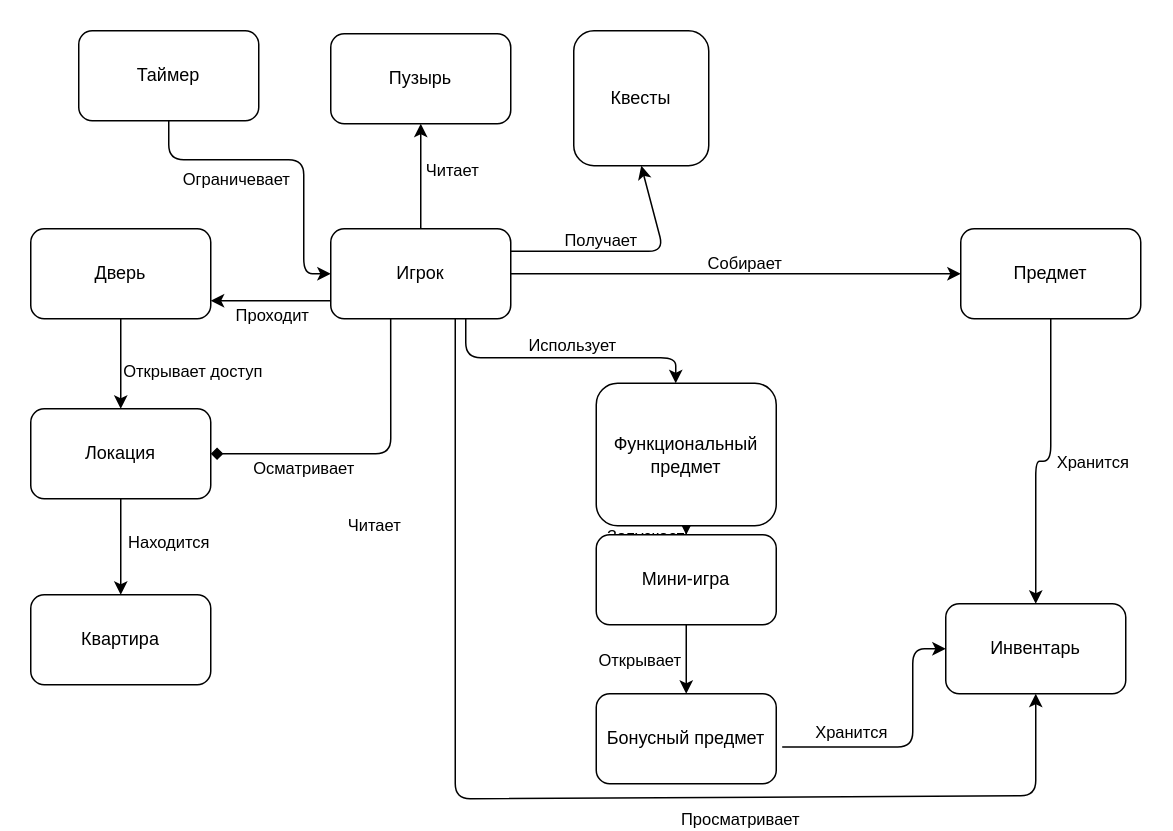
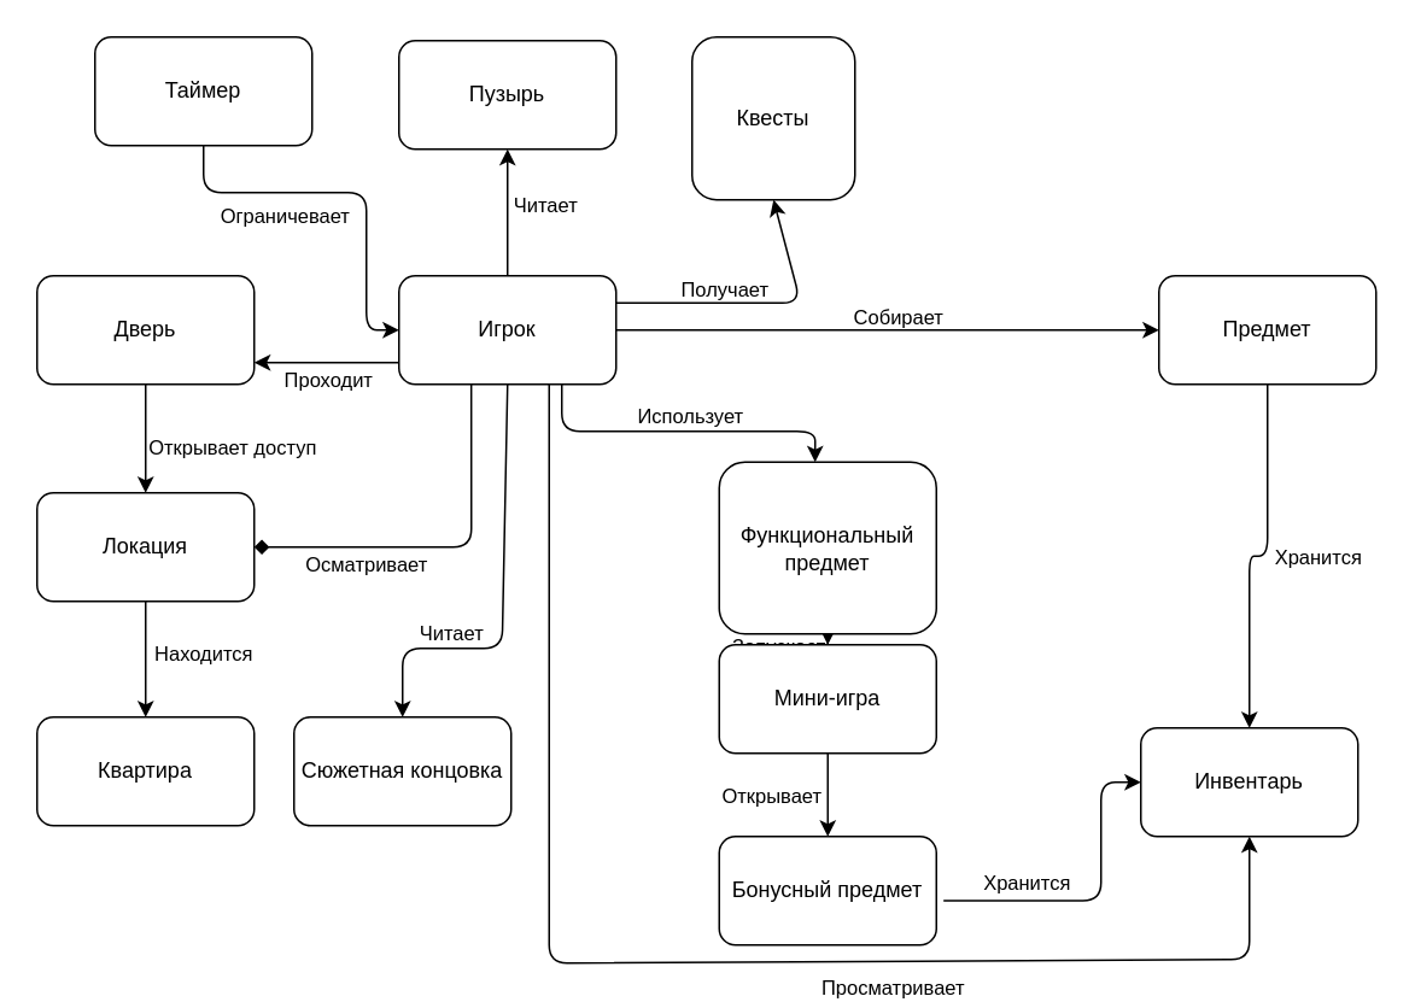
  <mxCell id="0" />
  <mxCell id="1" parent="0" />
  <mxCell id="2" style="edgeStyle=orthogonalEdgeStyle;rounded=1;orthogonalLoop=1;jettySize=auto;html=1;exitX=1;exitY=0.5;exitDx=0;exitDy=0;labelBackgroundColor=none;fontColor=default;" parent="1" source="10" target="13" edge="1"><mxGeometry relative="1" as="geometry" /></mxCell>
  <mxCell id="3" value="Собирает" style="edgeLabel;html=1;align=center;verticalAlign=middle;resizable=0;points=[];rounded=1;labelBackgroundColor=none;" parent="2" vertex="1" connectable="0"><mxGeometry x="0.2" y="3" relative="1" as="geometry"><mxPoint x="-25" y="-5" as="offset" /></mxGeometry></mxCell>
  <mxCell id="4" value="" style="edgeStyle=orthogonalEdgeStyle;rounded=1;orthogonalLoop=1;jettySize=auto;html=1;labelBackgroundColor=none;fontColor=default;" parent="1" edge="1"><mxGeometry relative="1" as="geometry"><mxPoint x="220" y="200" as="sourcePoint" /><mxPoint x="140" y="200" as="targetPoint" /></mxGeometry></mxCell>
  <mxCell id="5" value="Проходит" style="edgeLabel;html=1;align=center;verticalAlign=middle;resizable=0;points=[];rounded=1;labelBackgroundColor=none;" parent="4" vertex="1" connectable="0"><mxGeometry x="-0.05" y="-2" relative="1" as="geometry"><mxPoint x="-2" y="11" as="offset" /></mxGeometry></mxCell>
  <mxCell id="6" value="" style="edgeStyle=orthogonalEdgeStyle;rounded=1;orthogonalLoop=1;jettySize=auto;html=1;exitX=0.75;exitY=1;exitDx=0;exitDy=0;labelBackgroundColor=none;fontColor=default;" parent="1" source="10" target="19" edge="1"><mxGeometry relative="1" as="geometry"><mxPoint x="280" y="232" as="sourcePoint" /><Array as="points"><mxPoint x="310" y="238" /><mxPoint x="450" y="238" /></Array></mxGeometry></mxCell>
  <mxCell id="7" value="Использует" style="edgeLabel;html=1;align=center;verticalAlign=middle;resizable=0;points=[];rounded=1;labelBackgroundColor=none;" parent="6" vertex="1" connectable="0"><mxGeometry x="0.05" y="1" relative="1" as="geometry"><mxPoint y="-8" as="offset" /></mxGeometry></mxCell>
  <mxCell id="8" value="" style="edgeStyle=orthogonalEdgeStyle;rounded=1;orthogonalLoop=1;jettySize=auto;html=1;labelBackgroundColor=none;fontColor=default;" parent="1" source="10" target="27" edge="1"><mxGeometry relative="1" as="geometry" /></mxCell>
  <mxCell id="9" value="Читает" style="edgeLabel;html=1;align=center;verticalAlign=middle;resizable=0;points=[];rounded=1;labelBackgroundColor=none;" parent="8" vertex="1" connectable="0"><mxGeometry x="0.2" relative="1" as="geometry"><mxPoint x="20" y="2" as="offset" /></mxGeometry></mxCell>
  <mxCell id="10" value="Игрок" style="rounded=1;whiteSpace=wrap;html=1;labelBackgroundColor=none;" parent="1" vertex="1"><mxGeometry x="220" y="152" width="120" height="60" as="geometry" /></mxCell>
  <mxCell id="11" value="" style="edgeStyle=orthogonalEdgeStyle;rounded=1;orthogonalLoop=1;jettySize=auto;html=1;labelBackgroundColor=none;fontColor=default;" parent="1" source="13" target="22" edge="1"><mxGeometry relative="1" as="geometry" /></mxCell>
  <mxCell id="12" value="Хранится" style="edgeLabel;html=1;align=center;verticalAlign=middle;resizable=0;points=[];rounded=1;labelBackgroundColor=none;" parent="11" vertex="1" connectable="0"><mxGeometry x="-0.059" y="2" relative="1" as="geometry"><mxPoint x="25" y="1" as="offset" /></mxGeometry></mxCell>
  <mxCell id="13" value="Предмет" style="rounded=1;whiteSpace=wrap;html=1;labelBackgroundColor=none;" parent="1" vertex="1"><mxGeometry x="640" y="152" width="120" height="60" as="geometry" /></mxCell>
  <mxCell id="14" value="" style="edgeStyle=orthogonalEdgeStyle;rounded=1;orthogonalLoop=1;jettySize=auto;html=1;labelBackgroundColor=none;fontColor=default;" parent="1" source="16" target="21" edge="1"><mxGeometry relative="1" as="geometry" /></mxCell>
  <mxCell id="15" value="Открывает доступ" style="edgeLabel;html=1;align=center;verticalAlign=middle;resizable=0;points=[];rounded=1;labelBackgroundColor=none;" parent="14" vertex="1" connectable="0"><mxGeometry x="-0.033" y="1" relative="1" as="geometry"><mxPoint x="46" y="5" as="offset" /></mxGeometry></mxCell>
  <mxCell id="16" value="Дверь" style="rounded=1;whiteSpace=wrap;html=1;labelBackgroundColor=none;" parent="1" vertex="1"><mxGeometry x="20" y="152" width="120" height="60" as="geometry" /></mxCell>
  <mxCell id="17" value="" style="edgeStyle=orthogonalEdgeStyle;rounded=1;orthogonalLoop=1;jettySize=auto;html=1;labelBackgroundColor=none;fontColor=default;" parent="1" source="19" target="26" edge="1"><mxGeometry relative="1" as="geometry" /></mxCell>
  <mxCell id="18" value="Запускает" style="edgeLabel;html=1;align=center;verticalAlign=middle;resizable=0;points=[];rounded=1;labelBackgroundColor=none;" parent="17" vertex="1" connectable="0"><mxGeometry x="-0.086" y="-1" relative="1" as="geometry"><mxPoint x="-29" as="offset" /></mxGeometry></mxCell>
  <mxCell id="19" value="Функциональный предмет" style="rounded=1;whiteSpace=wrap;html=1;labelBackgroundColor=none;" parent="1" vertex="1"><mxGeometry x="397" y="255" width="120" height="95" as="geometry" /></mxCell>
  <mxCell id="20" value="" style="edgeStyle=orthogonalEdgeStyle;rounded=0;orthogonalLoop=1;jettySize=auto;html=1;labelBackgroundColor=none;fontColor=default;" edge="1" parent="1" source="21" target="35"><mxGeometry relative="1" as="geometry" /></mxCell>
  <mxCell id="21" value="Локация" style="rounded=1;whiteSpace=wrap;html=1;labelBackgroundColor=none;" parent="1" vertex="1"><mxGeometry x="20" y="272" width="120" height="60" as="geometry" /></mxCell>
  <mxCell id="22" value="Инвентарь" style="rounded=1;whiteSpace=wrap;html=1;labelBackgroundColor=none;" parent="1" vertex="1"><mxGeometry x="630" y="402" width="120" height="60" as="geometry" /></mxCell>
  <mxCell id="23" value="" style="edgeStyle=orthogonalEdgeStyle;rounded=1;orthogonalLoop=1;jettySize=auto;html=1;labelBackgroundColor=none;fontColor=default;exitX=1.033;exitY=0.592;exitDx=0;exitDy=0;exitPerimeter=0;" parent="1" source="42" target="22" edge="1"><mxGeometry relative="1" as="geometry"><Array as="points"><mxPoint x="608" y="498" /><mxPoint x="608" y="432" /></Array></mxGeometry></mxCell>
  <mxCell id="24" value="Хранится" style="edgeLabel;html=1;align=center;verticalAlign=middle;resizable=0;points=[];rounded=1;labelBackgroundColor=none;" parent="23" vertex="1" connectable="0"><mxGeometry x="-0.187" y="4" relative="1" as="geometry"><mxPoint x="-25" y="-6" as="offset" /></mxGeometry></mxCell>
  <mxCell id="25" value="" style="edgeStyle=orthogonalEdgeStyle;rounded=0;orthogonalLoop=1;jettySize=auto;html=1;labelBackgroundColor=none;fontColor=default;" edge="1" parent="1" source="26" target="42"><mxGeometry relative="1" as="geometry" /></mxCell>
  <mxCell id="26" value="Мини-игра" style="rounded=1;whiteSpace=wrap;html=1;labelBackgroundColor=none;" parent="1" vertex="1"><mxGeometry x="397" y="356" width="120" height="60" as="geometry" /></mxCell>
  <mxCell id="27" value="Пузырь" style="rounded=1;whiteSpace=wrap;html=1;labelBackgroundColor=none;" parent="1" vertex="1"><mxGeometry x="220" y="22" width="120" height="60" as="geometry" /></mxCell>
  <mxCell id="28" value="" style="endArrow=diamond;html=1;rounded=1;entryX=1;entryY=0.5;entryDx=0;entryDy=0;exitX=0.333;exitY=1;exitDx=0;exitDy=0;exitPerimeter=0;labelBackgroundColor=none;fontColor=default;" parent="1" source="10" target="21" edge="1"><mxGeometry width="50" height="50" relative="1" as="geometry"><mxPoint x="290" y="302" as="sourcePoint" /><mxPoint x="240" y="252" as="targetPoint" /><Array as="points"><mxPoint x="260" y="302" /></Array></mxGeometry></mxCell>
  <mxCell id="29" value="Осматривает" style="edgeLabel;html=1;align=center;verticalAlign=middle;resizable=0;points=[];rounded=1;labelBackgroundColor=none;" parent="28" vertex="1" connectable="0"><mxGeometry x="0.248" y="4" relative="1" as="geometry"><mxPoint x="-18" y="5" as="offset" /></mxGeometry></mxCell>
  <mxCell id="30" value="" style="endArrow=classic;html=1;rounded=1;exitX=0.5;exitY=1;exitDx=0;exitDy=0;entryX=0.5;entryY=1;entryDx=0;entryDy=0;labelBackgroundColor=none;fontColor=default;" parent="1" target="22" edge="1"><mxGeometry width="50" height="50" relative="1" as="geometry"><mxPoint x="303" y="212" as="sourcePoint" /><mxPoint x="724.04" y="460.98" as="targetPoint" /><Array as="points"><mxPoint x="303" y="532" /><mxPoint x="690" y="530" /></Array></mxGeometry></mxCell>
  <mxCell id="31" value="Просматривает" style="edgeLabel;html=1;align=center;verticalAlign=middle;resizable=0;points=[];rounded=1;labelBackgroundColor=none;" parent="30" vertex="1" connectable="0"><mxGeometry x="0.109" y="2" relative="1" as="geometry"><mxPoint x="80" y="16" as="offset" /></mxGeometry></mxCell>
  <mxCell id="32" value="Квесты" style="rounded=1;whiteSpace=wrap;html=1;labelBackgroundColor=none;" vertex="1" parent="1"><mxGeometry x="382" y="20" width="90" height="90" as="geometry" /></mxCell>
  <mxCell id="33" value="Таймер" style="rounded=1;whiteSpace=wrap;html=1;labelBackgroundColor=none;" vertex="1" parent="1"><mxGeometry x="52" y="20" width="120" height="60" as="geometry" /></mxCell>
+ <mxCell id="34" value="Сюжетная концовка" style="rounded=1;whiteSpace=wrap;html=1;labelBackgroundColor=none;" vertex="1" parent="1"><mxGeometry x="162" y="396" width="120" height="60" as="geometry" /></mxCell>
  <mxCell id="35" value="Квартира" style="rounded=1;whiteSpace=wrap;html=1;labelBackgroundColor=none;" vertex="1" parent="1"><mxGeometry x="20" y="396" width="120" height="60" as="geometry" /></mxCell>
  <mxCell id="36" value="Находится" style="edgeLabel;html=1;align=center;verticalAlign=middle;resizable=0;points=[];rounded=1;labelBackgroundColor=none;" vertex="1" connectable="0" parent="1"><mxGeometry x="111.997" y="360" as="geometry" /></mxCell>
  <mxCell id="37" value="" style="endArrow=classic;html=1;rounded=1;entryX=0.5;entryY=1;entryDx=0;entryDy=0;exitX=1;exitY=0.25;exitDx=0;exitDy=0;curved=0;labelBackgroundColor=none;fontColor=default;" edge="1" parent="1" source="10" target="32"><mxGeometry width="50" height="50" relative="1" as="geometry"><mxPoint x="345" y="167" as="sourcePoint" /><mxPoint x="395" y="117" as="targetPoint" /><Array as="points"><mxPoint x="442" y="167" /></Array></mxGeometry></mxCell>
  <mxCell id="38" value="Получает" style="edgeLabel;html=1;align=center;verticalAlign=middle;resizable=0;points=[];rounded=1;labelBackgroundColor=none;" vertex="1" connectable="0" parent="1"><mxGeometry x="413" y="159.003" as="geometry"><mxPoint x="-14" as="offset" /></mxGeometry></mxCell>
+ <mxCell id="39" value="" style="endArrow=classic;html=1;rounded=1;exitX=0.5;exitY=1;exitDx=0;exitDy=0;entryX=0.5;entryY=0;entryDx=0;entryDy=0;curved=0;labelBackgroundColor=none;fontColor=default;" edge="1" parent="1" source="10" target="34"><mxGeometry width="50" height="50" relative="1" as="geometry"><mxPoint x="311.11" y="209.01" as="sourcePoint" /><mxPoint x="256" y="394.99" as="targetPoint" /><Array as="points"><mxPoint x="277" y="358" /><mxPoint x="222" y="358" /></Array></mxGeometry></mxCell>
  <mxCell id="40" value="Читает" style="edgeLabel;html=1;align=center;verticalAlign=middle;resizable=0;points=[];rounded=1;labelBackgroundColor=none;" vertex="1" connectable="0" parent="1"><mxGeometry x="248" y="349.003" as="geometry" /></mxCell>
  <mxCell id="41" value="" style="endArrow=classic;html=1;rounded=1;exitX=0.5;exitY=1;exitDx=0;exitDy=0;entryX=0;entryY=0.5;entryDx=0;entryDy=0;curved=0;labelBackgroundColor=none;fontColor=default;" edge="1" parent="1" source="33" target="10"><mxGeometry width="50" height="50" relative="1" as="geometry"><mxPoint x="62" y="130" as="sourcePoint" /><mxPoint x="62" y="113" as="targetPoint" /><Array as="points"><mxPoint x="112" y="106" /><mxPoint x="202" y="106" /><mxPoint x="202" y="182" /></Array></mxGeometry></mxCell>
  <mxCell id="42" value="Бонусный предмет" style="rounded=1;whiteSpace=wrap;html=1;labelBackgroundColor=none;" vertex="1" parent="1"><mxGeometry x="397" y="462" width="120" height="60" as="geometry" /></mxCell>
  <mxCell id="43" value="Открывает" style="edgeLabel;html=1;align=center;verticalAlign=middle;resizable=0;points=[];rounded=1;labelBackgroundColor=none;" vertex="1" connectable="0" parent="1"><mxGeometry x="425" y="439.003" as="geometry" /></mxCell>
  <mxCell id="44" value="Ограничевает" style="edgeLabel;html=1;align=center;verticalAlign=middle;resizable=0;points=[];rounded=1;labelBackgroundColor=none;" vertex="1" connectable="0" parent="1"><mxGeometry x="161.997" y="119" as="geometry"><mxPoint x="-5" y="-1" as="offset" /></mxGeometry></mxCell>
